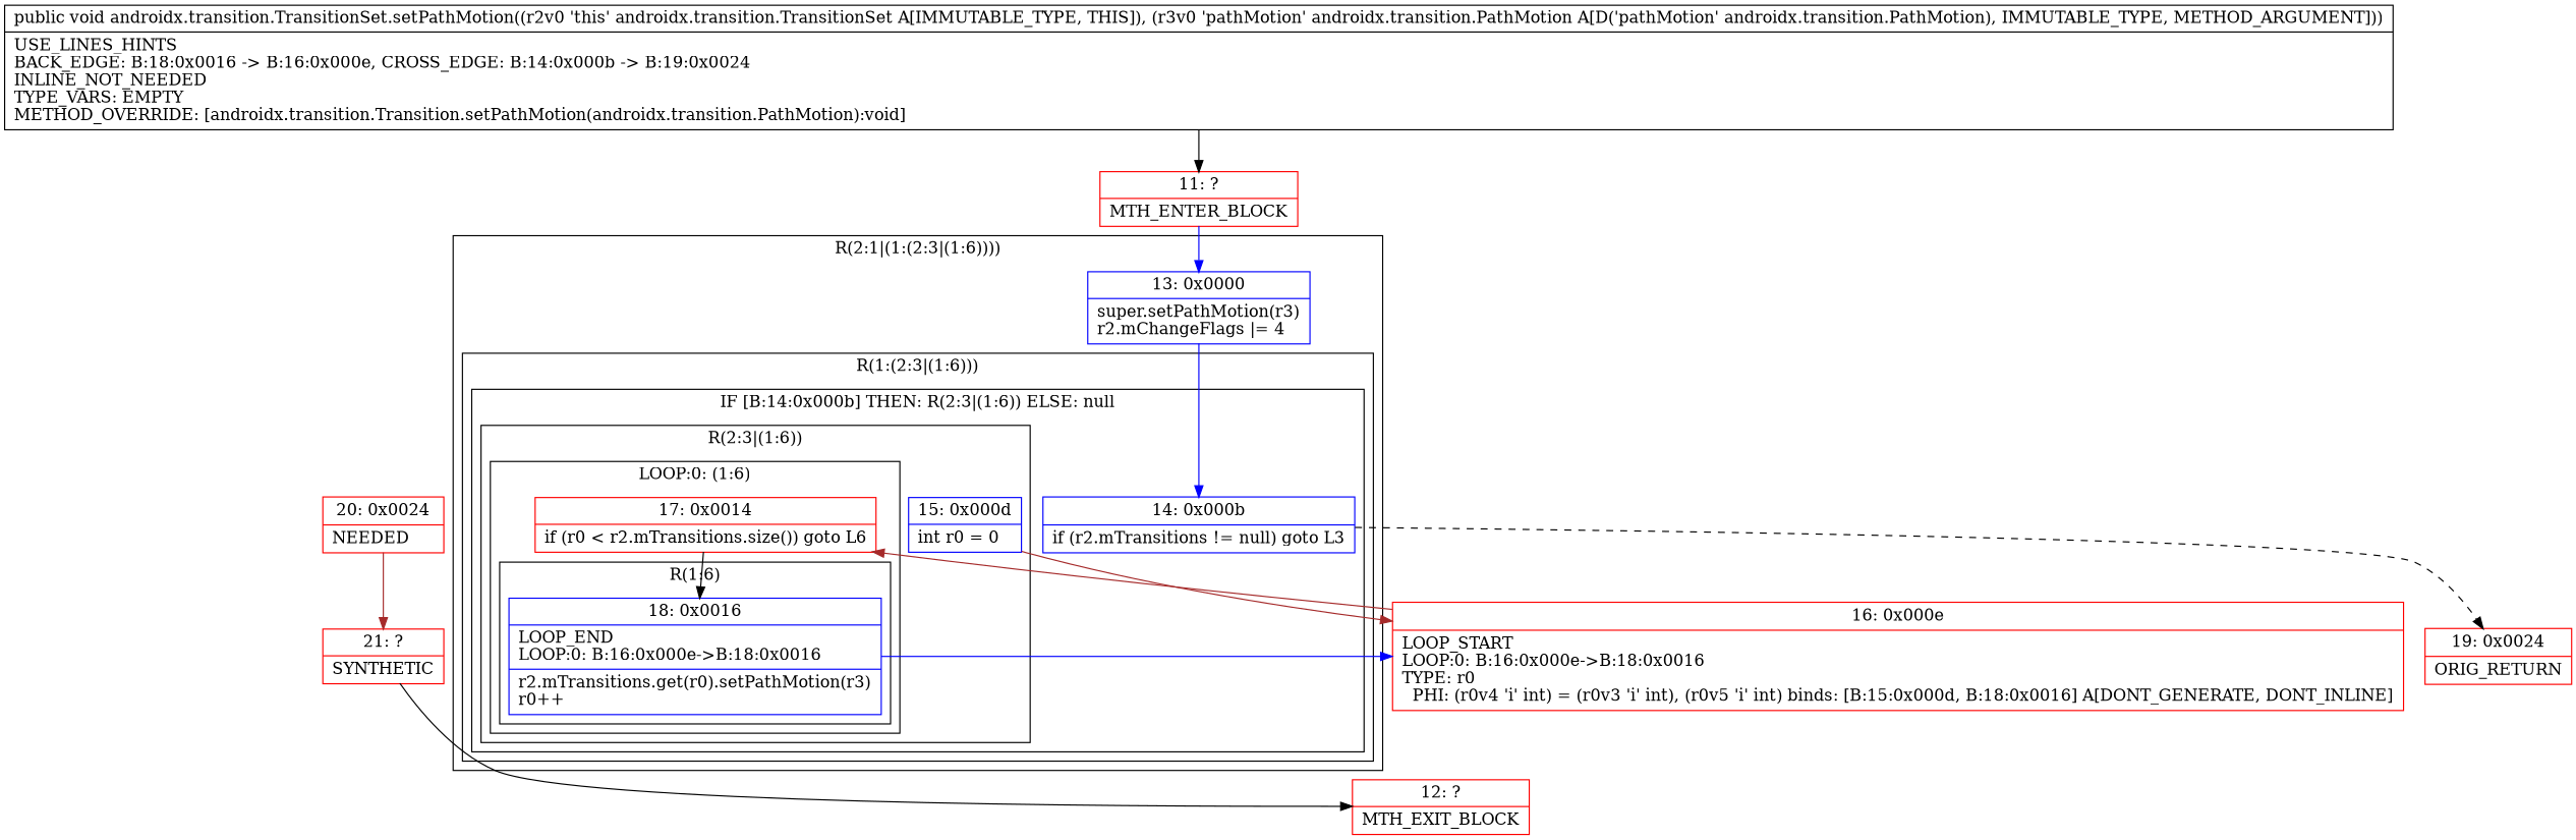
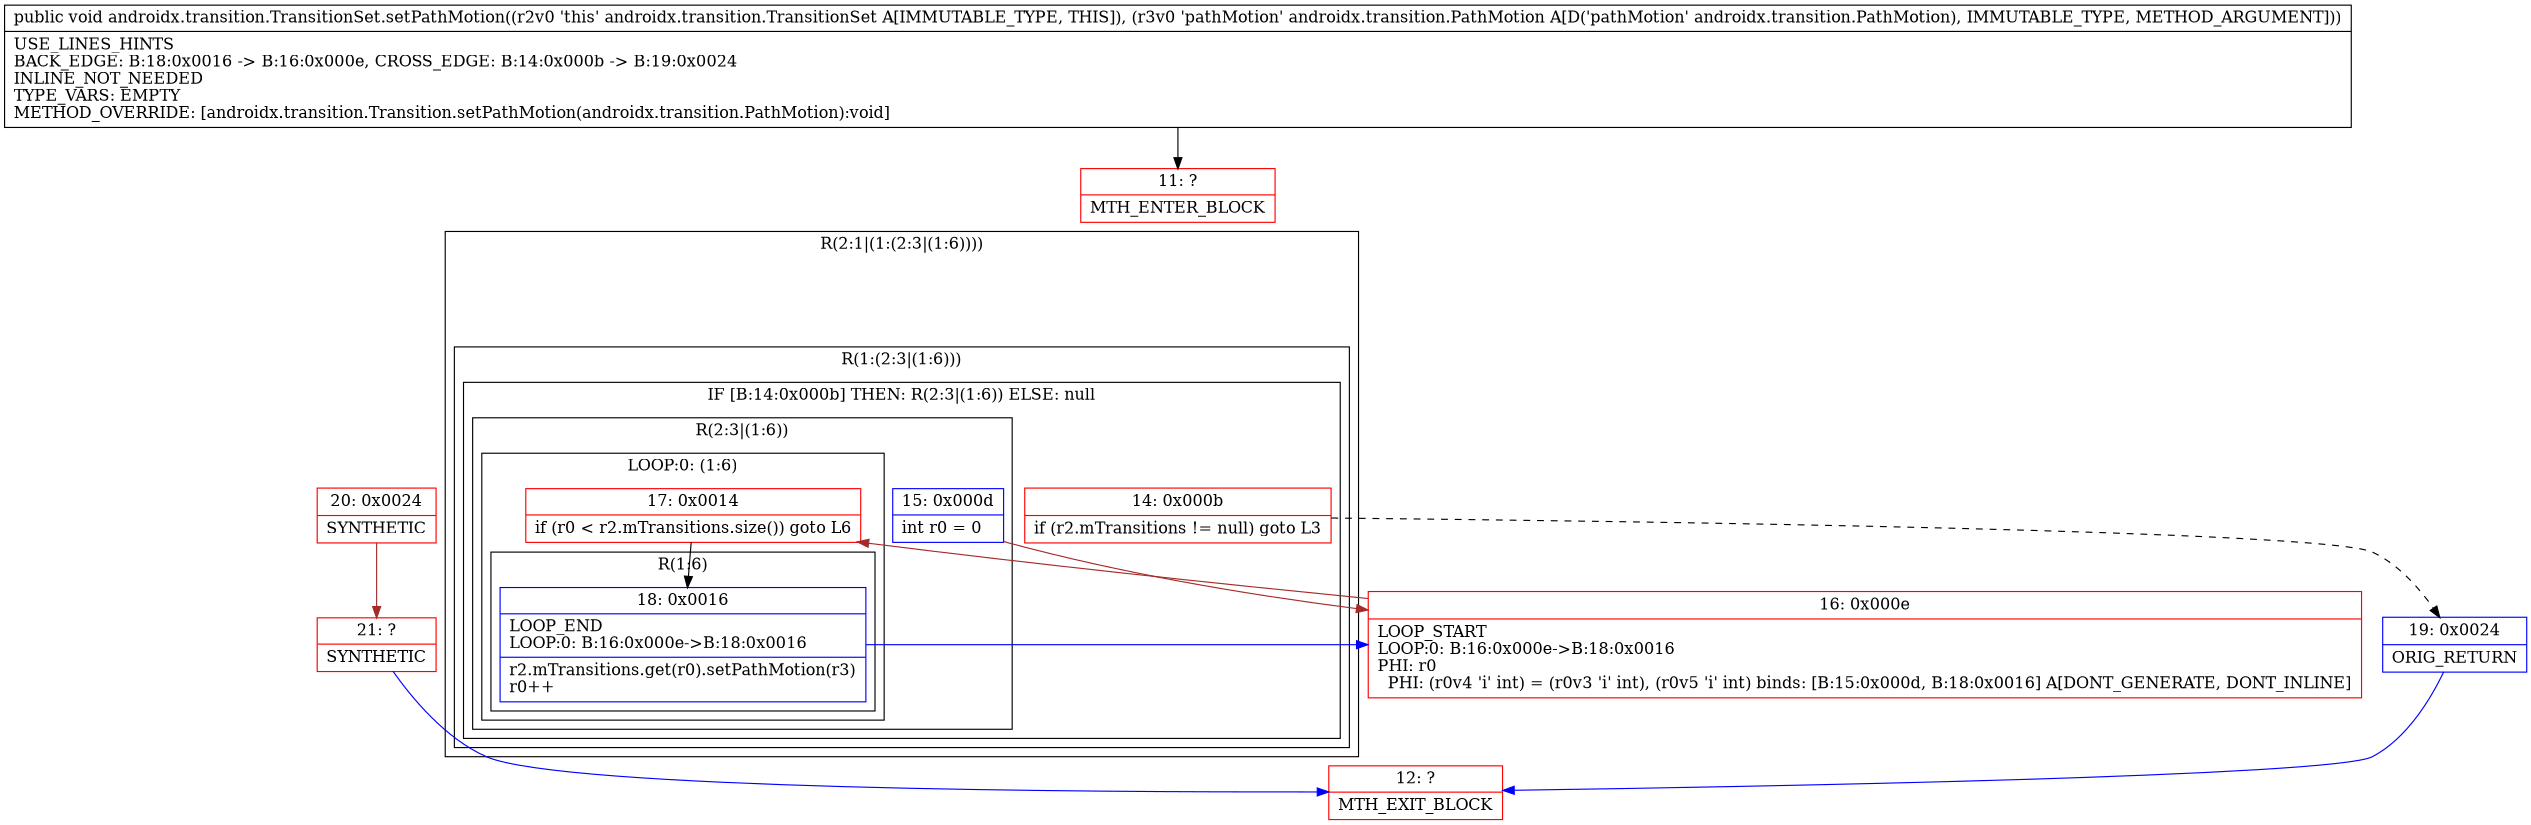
  digraph {
    node [color=red shape=record]
    edge [color=blue]
    n1 [color=blue label="{18\:\ 0x0016|LOOP_END\lLOOP:0: B:16:0x000e\-\>B:18:0x0016\l|r2.mTransitions.get(r0).setPathMotion(r3)\lr0++\l}"]
    n2 [label="{17\:\ 0x0014|if (r0 \< r2.mTransitions.size()) goto L6\l}"]
    n3 [color=blue label="{15\:\ 0x000d|int r0 = 0\l}"]
-   n4 [color=blue label="{14\:\ 0x000b|if (r2.mTransitions != null) goto L3\l}"]
-   n5 [color=blue label="{13\:\ 0x0000|super.setPathMotion(r3)\lr2.mChangeFlags \|= 4\l}"]
-   n6 [label="{16\:\ 0x000e|LOOP_START\lLOOP:0: B:16:0x000e\-\>B:18:0x0016\lTYPE: r0 \l  PHI: (r0v4 'i' int) = (r0v3 'i' int), (r0v5 'i' int) binds: [B:15:0x000d, B:18:0x0016] A[DONT_GENERATE, DONT_INLINE]\l}"]
-   n7 [label="{19\:\ 0x0024|ORIG_RETURN\l}"]
+   n4 [label="{14\:\ 0x000b|if (r2.mTransitions != null) goto L3\l}"]
+   n6 [label="{16\:\ 0x000e|LOOP_START\lLOOP:0: B:16:0x000e\-\>B:18:0x0016\lPHI: r0 \l  PHI: (r0v4 'i' int) = (r0v3 'i' int), (r0v5 'i' int) binds: [B:15:0x000d, B:18:0x0016] A[DONT_GENERATE, DONT_INLINE]\l}"]
+   n7 [color=blue label="{19\:\ 0x0024|ORIG_RETURN\l}"]
    n8 [label="{12\:\ ?|MTH_EXIT_BLOCK\l}"]
-   n9 [label="{20\:\ 0x0024|NEEDED\l}"]
+   n9 [label="{20\:\ 0x0024|SYNTHETIC\l}"]
    n10 [label="{21\:\ ?|SYNTHETIC\l}"]
    n11 [label="{11\:\ ?|MTH_ENTER_BLOCK\l}"]
    n12 [label="{public void androidx.transition.TransitionSet.setPathMotion((r2v0 'this' androidx.transition.TransitionSet A[IMMUTABLE_TYPE, THIS]), (r3v0 'pathMotion' androidx.transition.PathMotion A[D('pathMotion' androidx.transition.PathMotion), IMMUTABLE_TYPE, METHOD_ARGUMENT]))  | USE_LINES_HINTS\lBACK_EDGE: B:18:0x0016 \-\> B:16:0x000e, CROSS_EDGE: B:14:0x000b \-\> B:19:0x0024\lINLINE_NOT_NEEDED\lTYPE_VARS: EMPTY\lMETHOD_OVERRIDE: [androidx.transition.Transition.setPathMotion(androidx.transition.PathMotion):void]\l}" color=""]
    subgraph cluster_1 {
      label="R(2:1|(1:(2:3|(1:6))))"
-     n5
      subgraph cluster_2 {
        label="R(1:(2:3|(1:6)))"
        subgraph cluster_3 {
          label="IF [B:14:0x000b] THEN: R(2:3|(1:6)) ELSE: null"
          n4
          subgraph cluster_4 {
            label="R(2:3|(1:6))"
            n3
            subgraph cluster_5 {
              label="LOOP:0: (1:6)"
              n2
              subgraph cluster_6 {
                label="R(1:6)"
                n1
              }
            }
          }
        }
      }
    }
    n1 -> n6
    n2 -> n1 [color=black]
    n3 -> n6 [color=brown]
    n4 -> n7 [color=black style=dashed]
-   n5 -> n4
    n6 -> n2 [color=brown]
+   n7 -> n8
    n9 -> n10 [color=brown]
-   n10 -> n8 [color=black]
-   n11 -> n5
+   n10 -> n8
    n12 -> n11 [color=black]
  }
